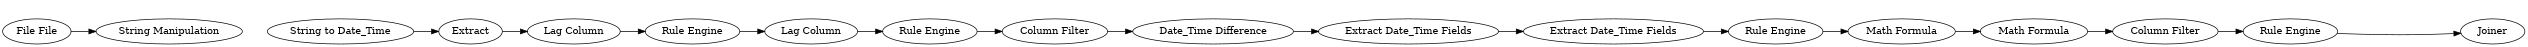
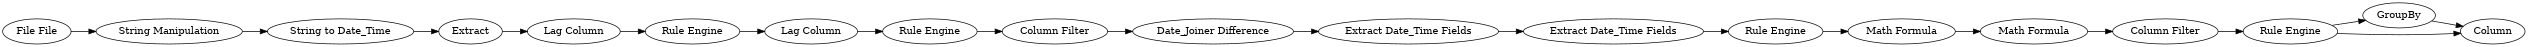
  digraph {
    rankdir=LR
    n1 [label="File File"]
    n2 [label="String Manipulation"]
    n3 [label="String to Date_Time"]
    n4 [label=Extract]
    n5 [label="Lag Column"]
    n6 [label="Rule Engine"]
    n7 [label="Lag Column"]
    n8 [label="Rule Engine"]
    n9 [label="Column Filter"]
-   n10 [label="Date_Time Difference"]
+   n10 [label="Date_Joiner Difference"]
    n11 [label="Extract Date_Time Fields"]
    n12 [label="Extract Date_Time Fields"]
    n13 [label="Rule Engine"]
    n14 [label="Math Formula"]
    n15 [label="Math Formula"]
    n16 [label="Column Filter"]
    n17 [label="Rule Engine"]
-   n19 [label=Joiner]
+   n18 [label=GroupBy]
+   n19 [label=Column]
    n1 -> n2
+   n2 -> n3
    n3 -> n4
    n4 -> n5
    n5 -> n6
    n6 -> n7
    n7 -> n8
    n8 -> n9
    n9 -> n10
    n10 -> n11
    n11 -> n12
    n12 -> n13
    n13 -> n14
    n14 -> n15
    n15 -> n16
    n16 -> n17
+   n17 -> n18
    n17 -> n19
+   n18 -> n19
  }
